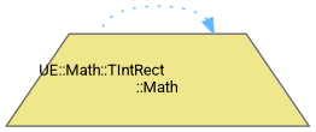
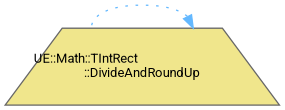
  digraph {
    rankdir=RL
    fontname=Roboto
-   n1 [color=gray40 fillcolor=khaki fontcolor=black fontname=Roboto fontsize=10 height=0.2 label="UE::Math::TIntRect\l::Math" shape=trapezium style=filled width=0.4]
+   n1 [color=gray40 fillcolor=khaki fontcolor=black fontname=Roboto fontsize=10 height=0.2 label="UE::Math::TIntRect\l::DivideAndRoundUp" shape=trapezium style=filled width=0.4]
    n1 -> n1 [color=steelblue1 dir=back fontname=Roboto fontsize=10 labelfontname=Helvetica labelfontsize=10 style=dotted]
  }
